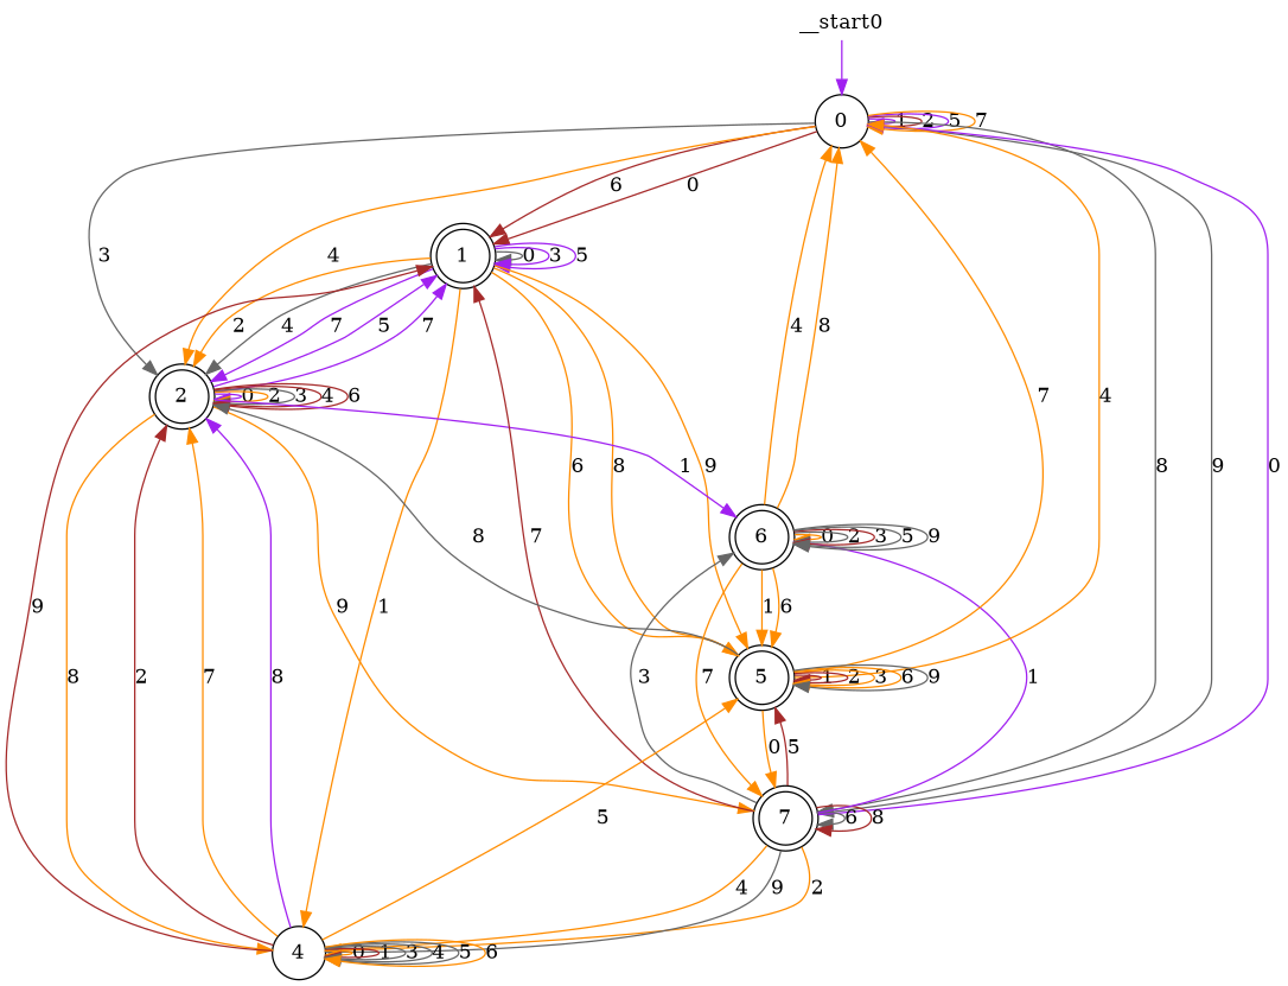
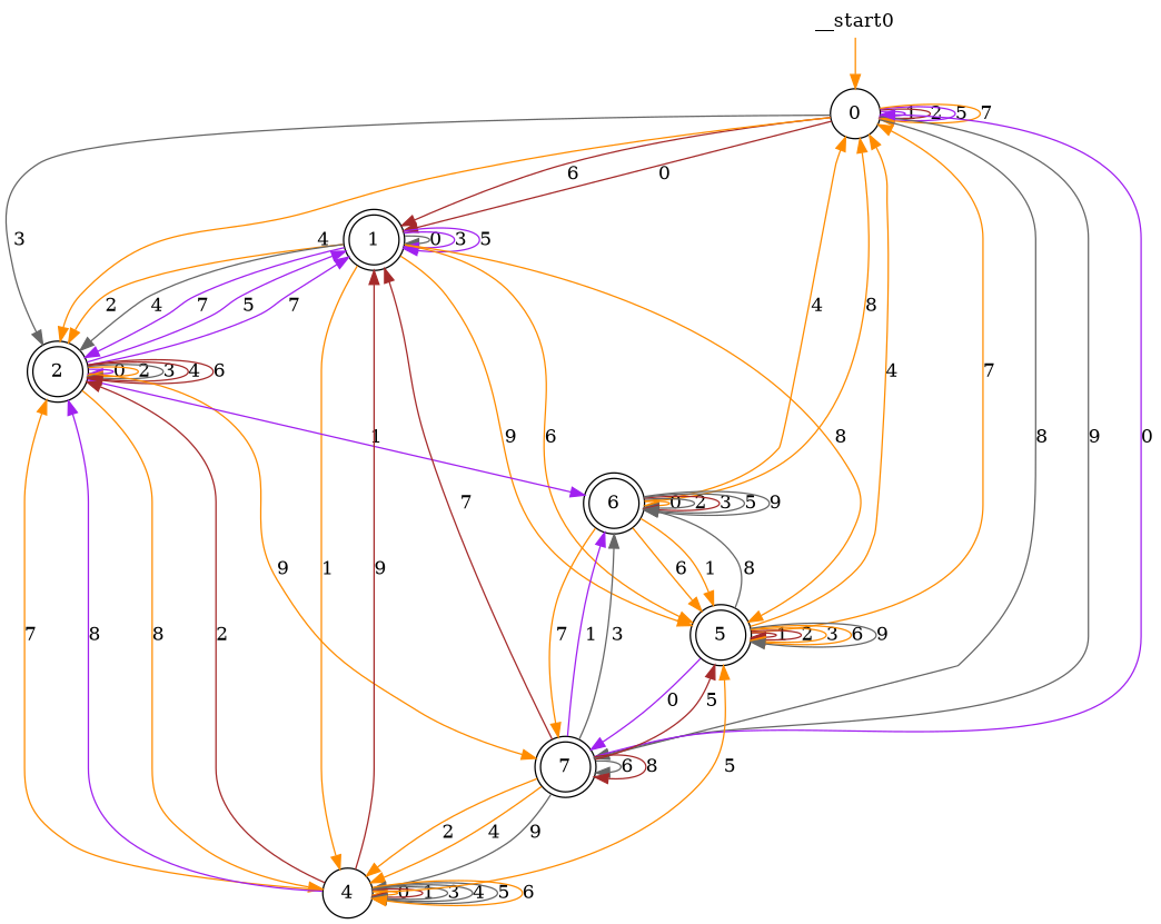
  digraph {
    node [shape=doublecircle]
    edge [color=darkorange]
    n1 [label=0 shape=circle]
    n2 [label=1]
    n3 [label=2]
    n4 [label=7]
    n5 [label=4 shape=circle]
    n6 [label=5]
    n7 [label=6]
    __start0 [height=0 shape=none width=0]
    n1 -> n1 [color=purple label=1]
    n1 -> n1 [color=brown label=2]
    n1 -> n1 [color=purple label=5]
    n1 -> n1 [label=7]
    n1 -> n2 [color=brown label=0]
    n1 -> n2 [color=brown label=6]
    n1 -> n3 [color=gray40 label=3]
    n1 -> n3 [label=4]
    n1 -> n4 [color=gray40 label=8]
    n1 -> n4 [color=gray40 label=9]
    n2 -> n2 [color=gray40 label=0]
    n2 -> n2 [color=purple label=3]
    n2 -> n2 [color=purple label=5]
    n2 -> n3 [label=2]
    n2 -> n3 [color=gray40 label=4]
    n2 -> n3 [color=purple label=7]
    n2 -> n5 [label=1]
    n2 -> n6 [label=6]
    n2 -> n6 [label=8]
    n2 -> n6 [label=9]
    n3 -> n2 [color=purple label=5]
    n3 -> n2 [color=purple label=7]
    n3 -> n3 [color=purple label=0]
    n3 -> n3 [label=2]
    n3 -> n3 [color=gray40 label=3]
    n3 -> n3 [color=brown label=4]
    n3 -> n3 [color=brown label=6]
    n3 -> n4 [label=9]
    n3 -> n5 [label=8]
    n3 -> n7 [color=purple label=1]
    n4 -> n1 [color=purple label=0]
    n4 -> n2 [color=brown label=7]
    n4 -> n4 [color=gray40 label=6]
    n4 -> n4 [color=brown label=8]
    n4 -> n5 [label=2]
    n4 -> n5 [label=4]
    n4 -> n5 [color=gray40 label=9]
    n4 -> n6 [color=brown label=5]
    n4 -> n7 [color=purple label=1]
    n4 -> n7 [color=gray40 label=3]
    n5 -> n2 [color=brown label=9]
    n5 -> n3 [color=brown label=2]
    n5 -> n3 [label=7]
    n5 -> n3 [color=purple label=8]
    n5 -> n5 [label=0]
    n5 -> n5 [color=brown label=1]
    n5 -> n5 [color=gray40 label=3]
    n5 -> n5 [color=gray40 label=4]
    n5 -> n5 [color=gray40 label=5]
    n5 -> n5 [label=6]
    n5 -> n6 [label=5]
    n6 -> n1 [label=4]
    n6 -> n1 [label=7]
-   n6 -> n4 [label=0]
+   n6 -> n4 [color=purple label=0]
    n6 -> n6 [color=brown label=1]
    n6 -> n6 [color=brown label=2]
    n6 -> n6 [label=3]
    n6 -> n6 [label=6]
    n6 -> n6 [color=gray40 label=9]
-   n6 -> n3 [color=gray40 label=8]
+   n6 -> n7 [color=gray40 label=8]
    n7 -> n1 [label=4]
    n7 -> n1 [label=8]
    n7 -> n4 [label=7]
    n7 -> n6 [label=1]
    n7 -> n6 [label=6]
    n7 -> n7 [label=0]
    n7 -> n7 [color=gray40 label=2]
    n7 -> n7 [color=brown label=3]
    n7 -> n7 [color=gray40 label=5]
    n7 -> n7 [color=gray40 label=9]
-   __start0 -> n1 [color=purple]
+   __start0 -> n1
  }
